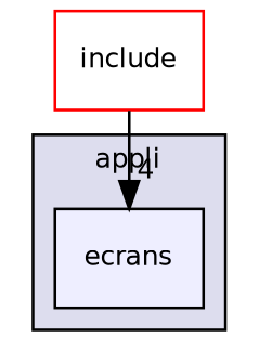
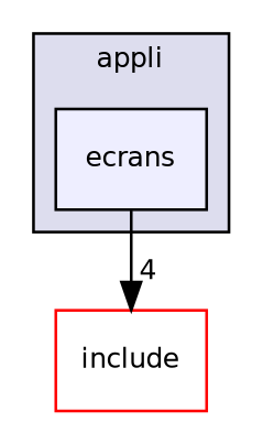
  digraph {
    compound=true
    node [fontname=Helvetica fontsize=10 shape=box style=filled]
    n1 [fillcolor="#eeeeff" label=ecrans pencolor=black]
    n2 [color=red fillcolor=white label=include]
    subgraph cluster_1 {
      bgcolor="#ddddee"
      fontname=Helvetica
      fontsize=10
      label=appli
      pencolor=black
      n1
    }
-   n2 -> n1 [headlabel=4 labeldistance=1.5 labelfontname=Helvetica labelfontsize=10]
+   n1 -> n2 [headlabel=4 labeldistance=1.5 labelfontname=Helvetica labelfontsize=10]
  }
